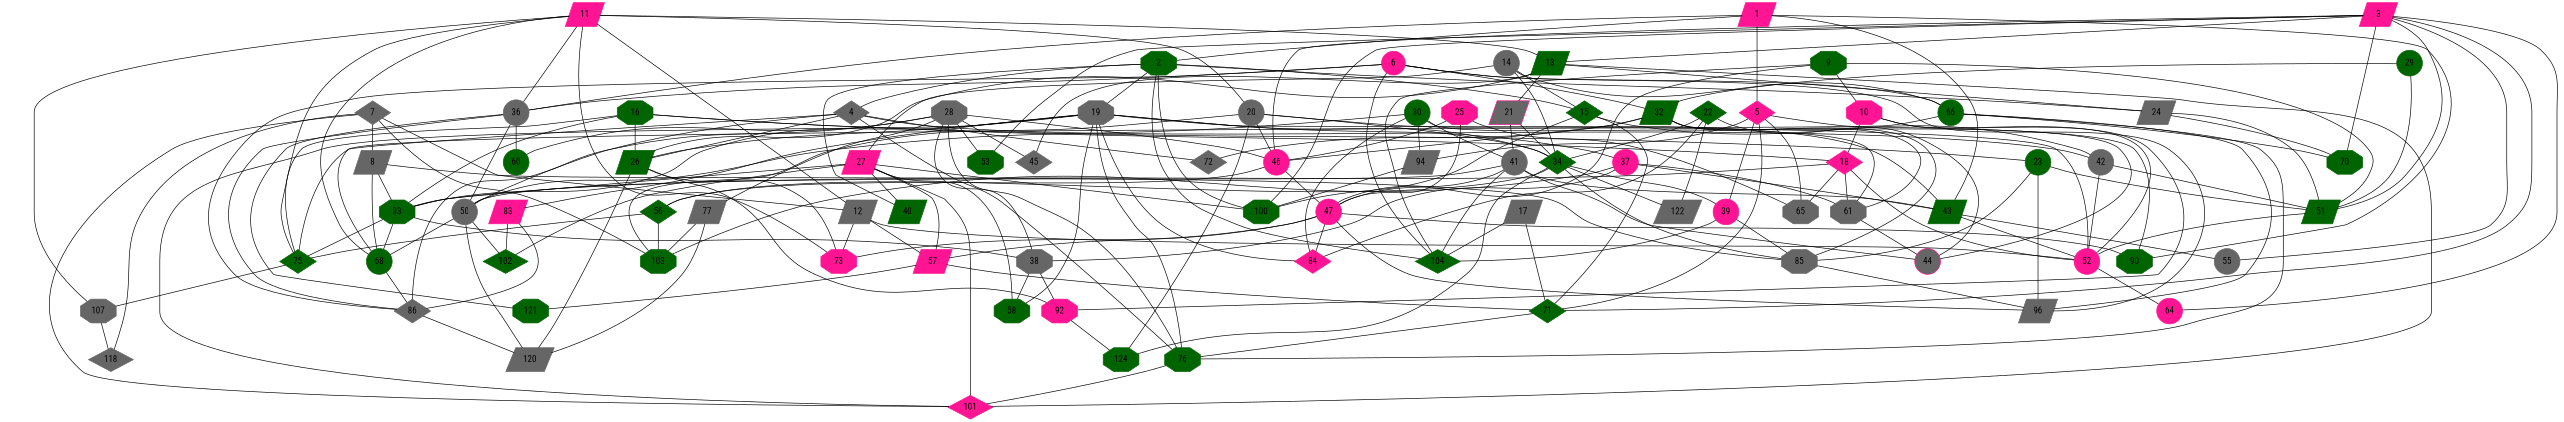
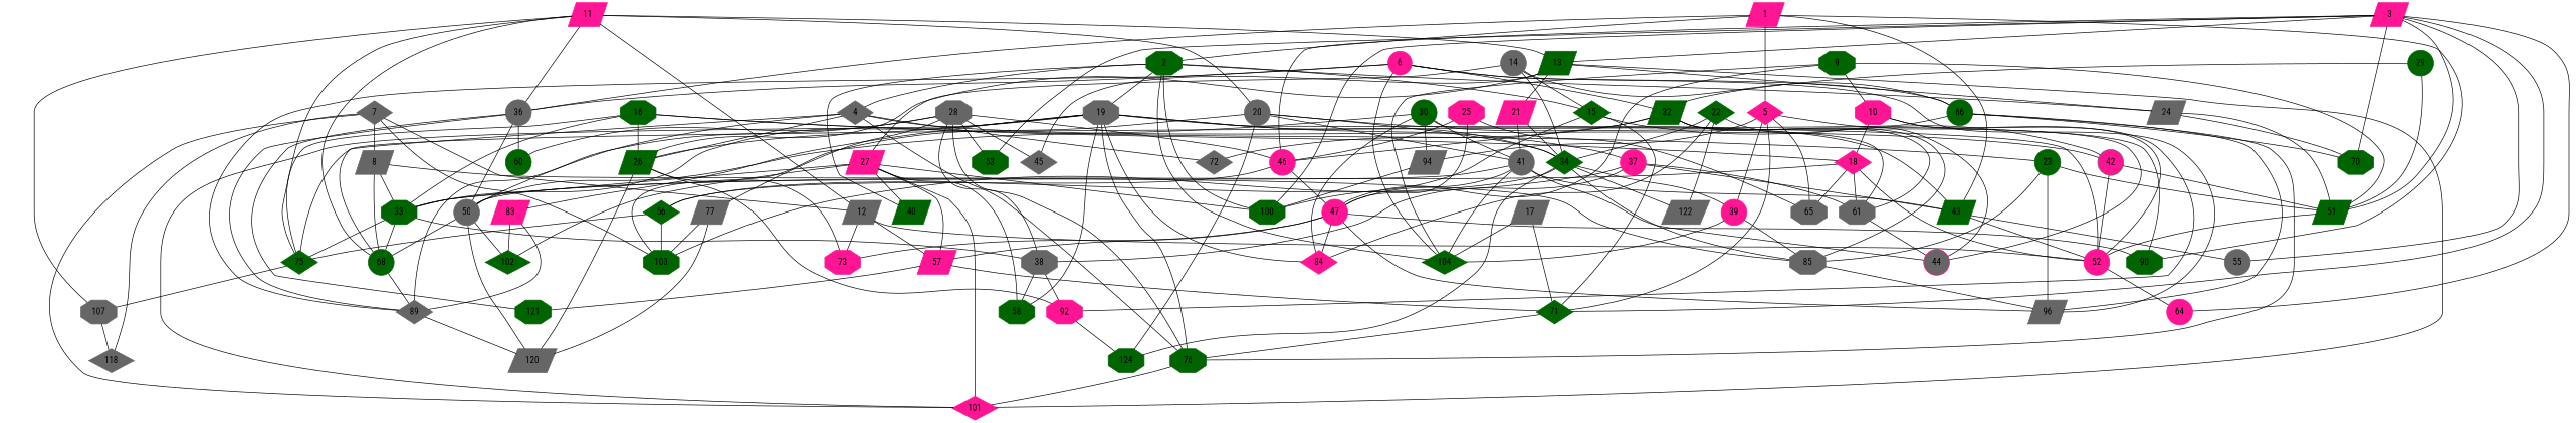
  graph {
    fontname="Roboto Condensed"
    node [color=darkgreen fontname="Roboto Condensed" shape=octagon style=filled]
    edge [fontname="Roboto Condensed"]
    1 [color=deeppink shape=parallelogram super="+106"]
    2 [super="+48"]
    5 [color=deeppink shape=diamond]
    36 [color=gray40 shape=circle super="+49"]
    43 [shape=parallelogram super="+91"]
    90
    4 [color=gray40 shape=diamond super="+108"]
    15 [shape=diamond super="+115"]
    19 [color=gray40 super="+78"]
    24 [color=gray40 shape=parallelogram]
    40 [shape=parallelogram]
    100
    104 [shape=diamond super="+125"]
    71 [shape=diamond super="+117"]
    39 [color=deeppink shape=circle super="+130"]
    65 [color=gray40]
    94 [color=gray40 shape=parallelogram]
    50 [color=gray40 shape=circle super="+86"]
-   89 [color=gray40 shape=diamond super="+114" label=86]
+   89 [color=gray40 shape=diamond super="+114"]
    60 [shape=circle]
    121
    55 [color=gray40 shape=circle]
    52 [color=deeppink shape=circle super="+119"]
    26 [shape=parallelogram super="+81"]
-   42 [color=gray40 shape=circle]
+   42 [color=gray40 shape=circle fillcolor=deeppink]
    68 [shape=circle super="+98"]
    72 [color=gray40 shape=diamond]
    76 [super="+88"]
    101 [color=deeppink shape=diamond]
    33 [super="+87"]
    34 [shape=diamond super="+105"]
    37 [color=deeppink shape=circle super="+93"]
    58
    83 [color=deeppink shape=parallelogram]
    84 [color=deeppink shape=diamond super="+109"]
    51 [shape=parallelogram super="+111"]
    70
    3 [color=deeppink shape=parallelogram super="+63"]
    13 [shape=parallelogram super="+129"]
    46 [color=deeppink shape=circle super="+82"]
    53
    64 [color=deeppink shape=circle]
-   21 [color=deeppink shape=parallelogram fillcolor=gray40]
+   21 [color=deeppink shape=parallelogram]
    45 [color=gray40 shape=diamond]
    47 [color=deeppink shape=circle super="+62"]
    56 [shape=diamond super="+126"]
    92 [color=deeppink]
    73 [color=deeppink super="+127"]
    120 [color=gray40 shape=parallelogram]
    102 [shape=diamond]
    85 [color=gray40 super="+99"]
    6 [color=deeppink shape=circle super="+116"]
    32 [shape=parallelogram super="+112"]
    66 [shape=circle super="+79"]
    96 [color=gray40 shape=parallelogram]
    61 [color=gray40]
    44 [color=deeppink fillcolor=gray40 shape=circle]
    75 [shape=diamond super="+97"]
    7 [color=gray40 shape=diamond super="+67"]
    8 [color=gray40 shape=parallelogram]
    12 [color=gray40 shape=parallelogram super="+110"]
    103
    118 [color=gray40 shape=diamond]
    57 [color=deeppink shape=parallelogram super="+95"]
    38 [color=gray40 super="+80"]
    9 [super="+31"]
    10 [color=deeppink]
    18 [color=deeppink shape=diamond super="+69"]
    124
    11 [color=deeppink shape=parallelogram super="+35"]
    20 [color=gray40 shape=circle super="+74"]
    107 [color=gray40]
    41 [color=gray40 shape=circle super="+128"]
    14 [color=gray40 shape=circle super="+54"]
    27 [color=deeppink shape=parallelogram super="+123"]
    122 [color=gray40 shape=parallelogram]
    16
    23 [shape=circle]
    17 [color=gray40 shape=parallelogram]
    22 [shape=diamond]
    25 [color=deeppink]
    28 [color=gray40 super="+59"]
    77 [color=gray40 shape=parallelogram]
    29 [shape=circle]
    30 [shape=circle super="+113"]
    1 -- 2
    1 -- 5
    1 -- 36
    1 -- 43
    1 -- 90
    2 -- 4
    2 -- 15
    2 -- 19
    2 -- 24
    2 -- 40
    2 -- 100
    2 -- 104
    5 -- 90
    5 -- 71
    5 -- 39
    5 -- 65
    5 -- 94
    36 -- 50
    36 -- 89
    36 -- 60
    36 -- 121
    43 -- 55
    43 -- 52
    4 -- 50
    4 -- 26
    4 -- 42
    4 -- 68
    4 -- 72
    4 -- 76
    15 -- 100
    15 -- 71
    15 -- 42
    19 -- 52
    19 -- 26
    19 -- 76
    19 -- 101
    19 -- 33
    19 -- 34
    19 -- 37
    19 -- 58
    19 -- 83
    19 -- 84
    24 -- 51
    24 -- 70
    71 -- 76
    39 -- 104
    39 -- 85
    94 -- 100
    50 -- 68
    50 -- 120
    50 -- 102
    89 -- 120
    52 -- 64
    26 -- 92
    26 -- 73
    26 -- 120
    42 -- 52
    42 -- 51
    68 -- 89
    76 -- 101
    33 -- 68
    33 -- 75
    33 -- 38
    34 -- 39
    34 -- 56
    34 -- 85
    34 -- 124
    34 -- 122 [weight=2]
    37 -- 43
    37 -- 61
    37 -- 103
    37 -- 38
    83 -- 89
    83 -- 102
    51 -- 52
    3 -- 100
    3 -- 71
    3 -- 55
    3 -- 51
    3 -- 70
    3 -- 13
    3 -- 46
    3 -- 53
    3 -- 64
    13 -- 24
    13 -- 26
    13 -- 101
    13 -- 21
    13 -- 45
    46 -- 47
    46 -- 56 [weight=2]
    21 -- 34
    21 -- 41
    47 -- 90
    47 -- 84
    47 -- 73
    47 -- 96
    47 -- 57
    56 -- 75
    56 -- 103
    92 -- 124
    85 -- 96
    6 -- 36
    6 -- 104
    6 -- 89
    6 -- 32
    6 -- 66
    6 -- 96
    32 -- 72
    32 -- 46
    32 -- 85
    32 -- 61
    32 -- 44
    66 -- 76
    66 -- 70
    66 -- 96
    66 -- 75
    61 -- 44
    75 -- 107
    7 -- 101
    7 -- 8
    7 -- 12
    7 -- 103
    7 -- 118
    8 -- 68
    8 -- 33
    8 -- 85
    12 -- 52
    12 -- 73
    12 -- 57
    57 -- 71
    57 -- 121
    38 -- 58
    38 -- 92
    9 -- 104
    9 -- 51
    9 -- 47
    9 -- 10
    10 -- 52
    10 -- 92
    10 -- 18
    18 -- 65
    18 -- 52
    18 -- 33
    18 -- 61
    11 -- 36
    11 -- 68
    11 -- 13
-   11 -- 73
    11 -- 75
    11 -- 12
    11 -- 20
    11 -- 107
    20 -- 43
    20 -- 34
    20 -- 103
    20 -- 124
-   20 -- 46
+   20 -- 41
    107 -- 118
    41 -- 43
    41 -- 104
    41 -- 50
    41 -- 47
    41 -- 44
    14 -- 15
    14 -- 34
    14 -- 66
    14 -- 27 [weight=2]
    27 -- 40
    27 -- 100
    27 -- 101
    27 -- 33
    27 -- 58
    27 -- 102
    27 -- 57
    16 -- 26
    16 -- 33
    16 -- 75
    16 -- 18
    16 -- 23
    23 -- 51
    23 -- 85
    23 -- 96
    17 -- 104
    17 -- 71
    22 -- 34
    22 -- 84
    22 -- 44
    22 -- 122
    25 -- 65
    25 -- 46
    25 -- 47
    28 -- 89
    28 -- 60
    28 -- 76
    28 -- 46
    28 -- 53
    28 -- 45
    28 -- 38
    28 -- 77
    77 -- 120
    77 -- 103
    29 -- 51
    29 -- 32
    30 -- 94
    30 -- 50
    30 -- 84
    30 -- 61
    30 -- 41
  }
